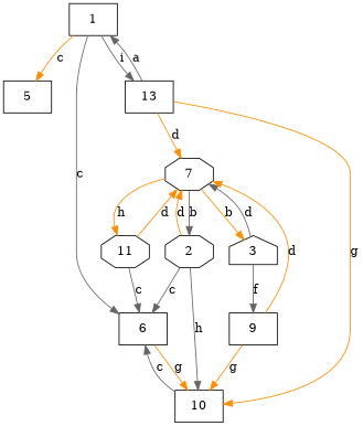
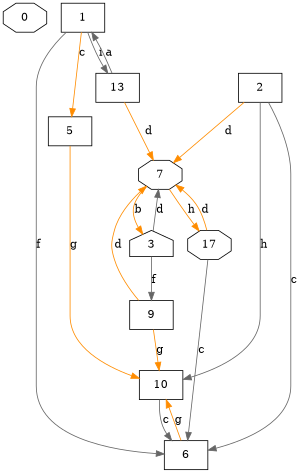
  strict digraph {
    node [shape=box]
    edge [color=darkorange]
+   0 [shape=octagon]
    1
    5
    6
    13
    10
    7 [shape=octagon]
-   2 [shape=octagon]
-   11 [shape=octagon]
+   2
+   11 [shape=octagon label=17]
    3 [shape=house]
    9
    1 -> 5 [label=c]
-   1 -> 6 [color=gray40 label=c]
+   1 -> 6 [color=gray40 label=f]
    1 -> 13 [color=gray40 label=i]
-   13 -> 10 [label=g]
+   5 -> 10 [label=g]
    6 -> 10 [label=g]
    13 -> 1 [color=gray40 label=a]
    13 -> 7 [label=d]
    10 -> 6 [color=gray40 label=c]
-   7 -> 2 [color=gray40 label=b]
    7 -> 11 [label=h]
    7 -> 3 [label=b]
    2 -> 6 [color=gray40 label=c]
    2 -> 10 [color=gray40 label=h]
    2 -> 7 [label=d]
    11 -> 6 [color=gray40 label=c]
    11 -> 7 [label=d]
    3 -> 7 [color=gray40 label=d]
    3 -> 9 [color=gray40 label=f]
    9 -> 10 [label=g]
    9 -> 7 [label=d]
  }
